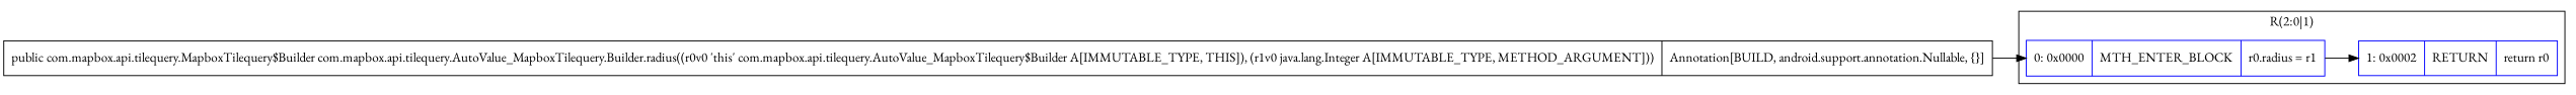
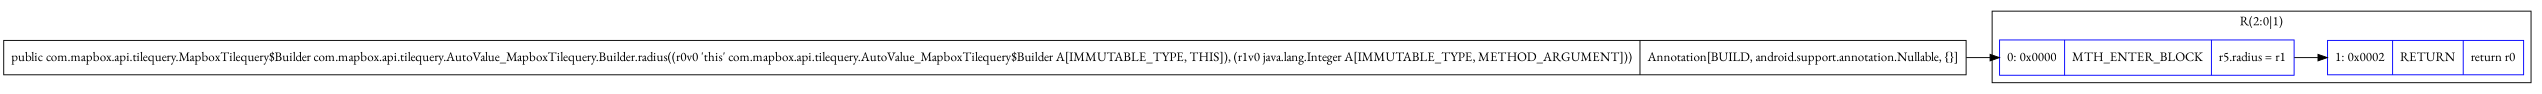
  digraph {
    rankdir=LR
    fontname="EB Garamond"
    node [color=blue shape=record fontname="EB Garamond"]
    edge [fontname="EB Garamond"]
-   n1 [label="{0\:\ 0x0000|MTH_ENTER_BLOCK\l|r0.radius = r1\l}"]
+   n1 [label="{0\:\ 0x0000|MTH_ENTER_BLOCK\l|r5.radius = r1\l}"]
    n2 [label="{1\:\ 0x0002|RETURN\l|return r0\l}"]
    n3 [label="{public com.mapbox.api.tilequery.MapboxTilequery$Builder com.mapbox.api.tilequery.AutoValue_MapboxTilequery.Builder.radius((r0v0 'this' com.mapbox.api.tilequery.AutoValue_MapboxTilequery$Builder A[IMMUTABLE_TYPE, THIS]), (r1v0 java.lang.Integer A[IMMUTABLE_TYPE, METHOD_ARGUMENT]))  | Annotation[BUILD, android.support.annotation.Nullable, \{\}]\l}" color=""]
    subgraph cluster_1 {
      label="R(2:0|1)"
      n1
      n2
    }
    n1 -> n2
    n3 -> n1
  }
